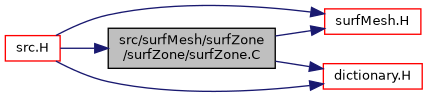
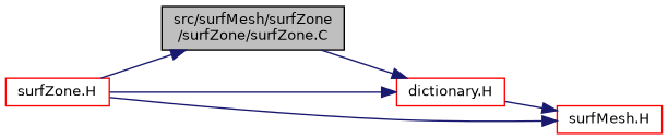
  digraph {
    rankdir=LR
    node [color=red fontname=Helvetica fontsize=10 shape=record]
    edge [color=midnightblue fontname=Helvetica fontsize=10 labelfontname=Helvetica labelfontsize=10 style=solid]
    n1 [color=black fillcolor=grey75 fontcolor=black height=0.2 label="src/surfMesh/surfZone\l/surfZone/surfZone.C" style=filled width=0.4]
    n2 [height=0.2 label="surfMesh.H" width=0.4]
    n3 [height=0.2 label="dictionary.H" width=0.4]
-   n4 [height=0.2 label="src.H" width=0.4]
-   n1 -> n2
+   n4 [height=0.2 label="surfZone.H" width=0.4]
+   n3 -> n2
    n1 -> n3
    n4 -> n1
    n4 -> n2
    n4 -> n3
  }
